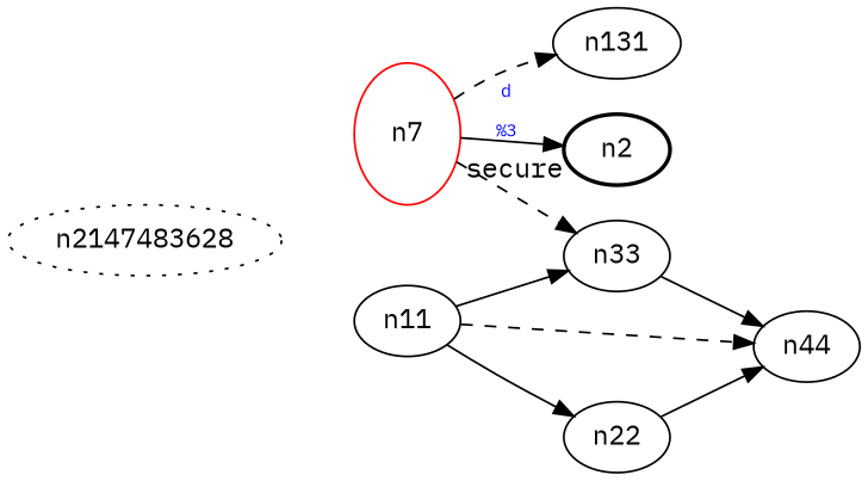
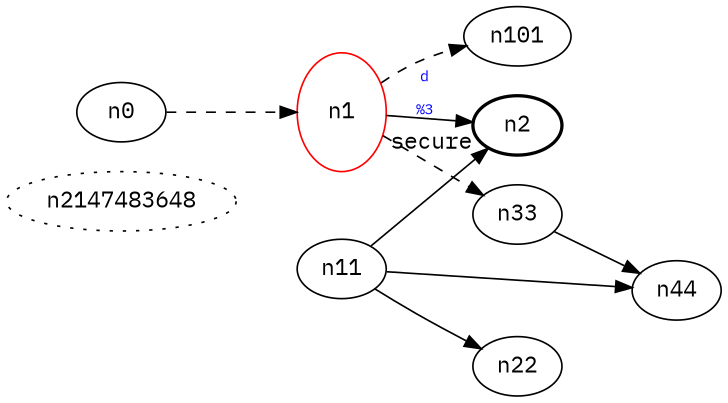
  digraph {
    fontcolor=blue
    fontname="IBM Plex Mono"
    rankdir=LR
    node [fontname="IBM Plex Mono"]
    edge [fontname="IBM Plex Mono"]
-   n2147483648 [fillcolor="#123456" style=dotted label=n2147483628]
-   n1 [color=red height=1 "styl󠀴e"=filled width="󠁫1" label=n7]
+   n2147483648 [fillcolor="#123456" style=dotted]
+   n1 [color=red height=1 "styl󠀴e"=filled width="󠁫1"]
    n2 [style=bold xlabel=secure]
-   n131
+   n131 [label=n101]
    n33
    n44
+   n0
    n11
    n22
    n1 -> n2 [fontcolor=blue "fontn　ame"="comic sans" fontsize=9 label="d\n\l\G"]
    n1 -> n131 [style=dashed]
    n1 -> n33 [style=dashed]
    n33 -> n44
-   n11 -> n33
-   n11 -> n44 [style=dashed]
+   n0 -> n1 [style=dashed]
+   n11 -> n2
+   n11 -> n44
    n11 -> n22
-   n22 -> n44
  }
